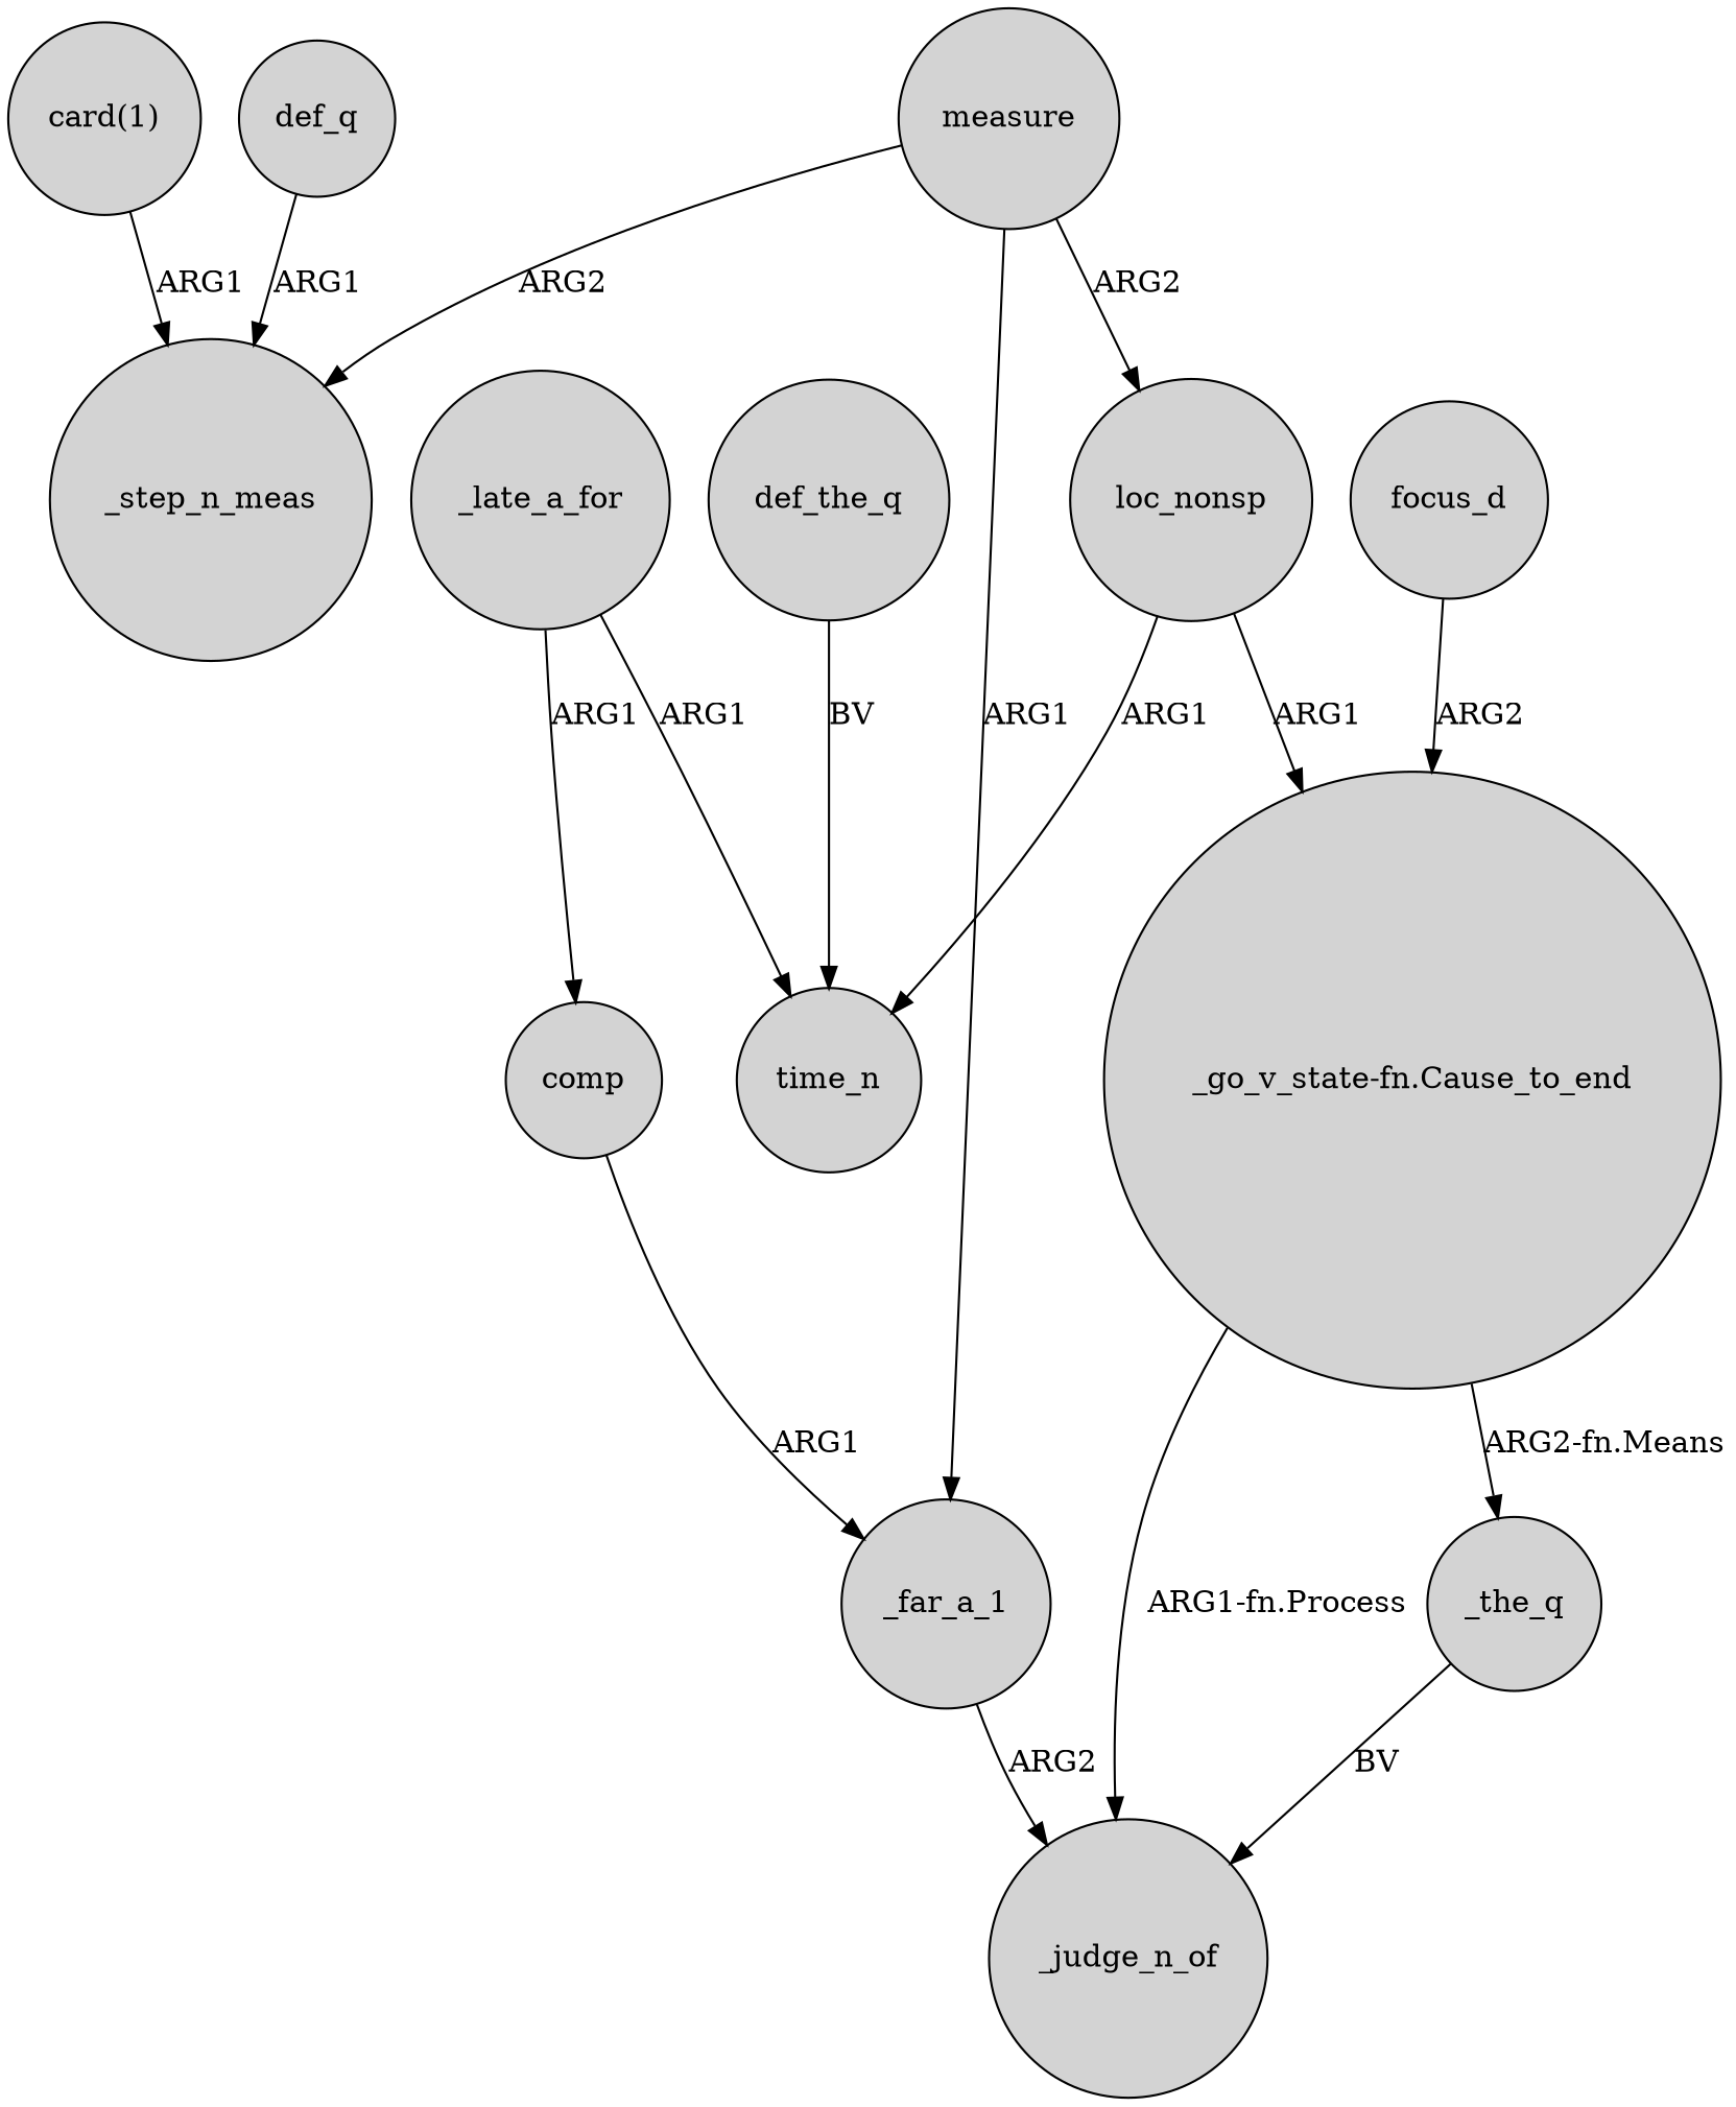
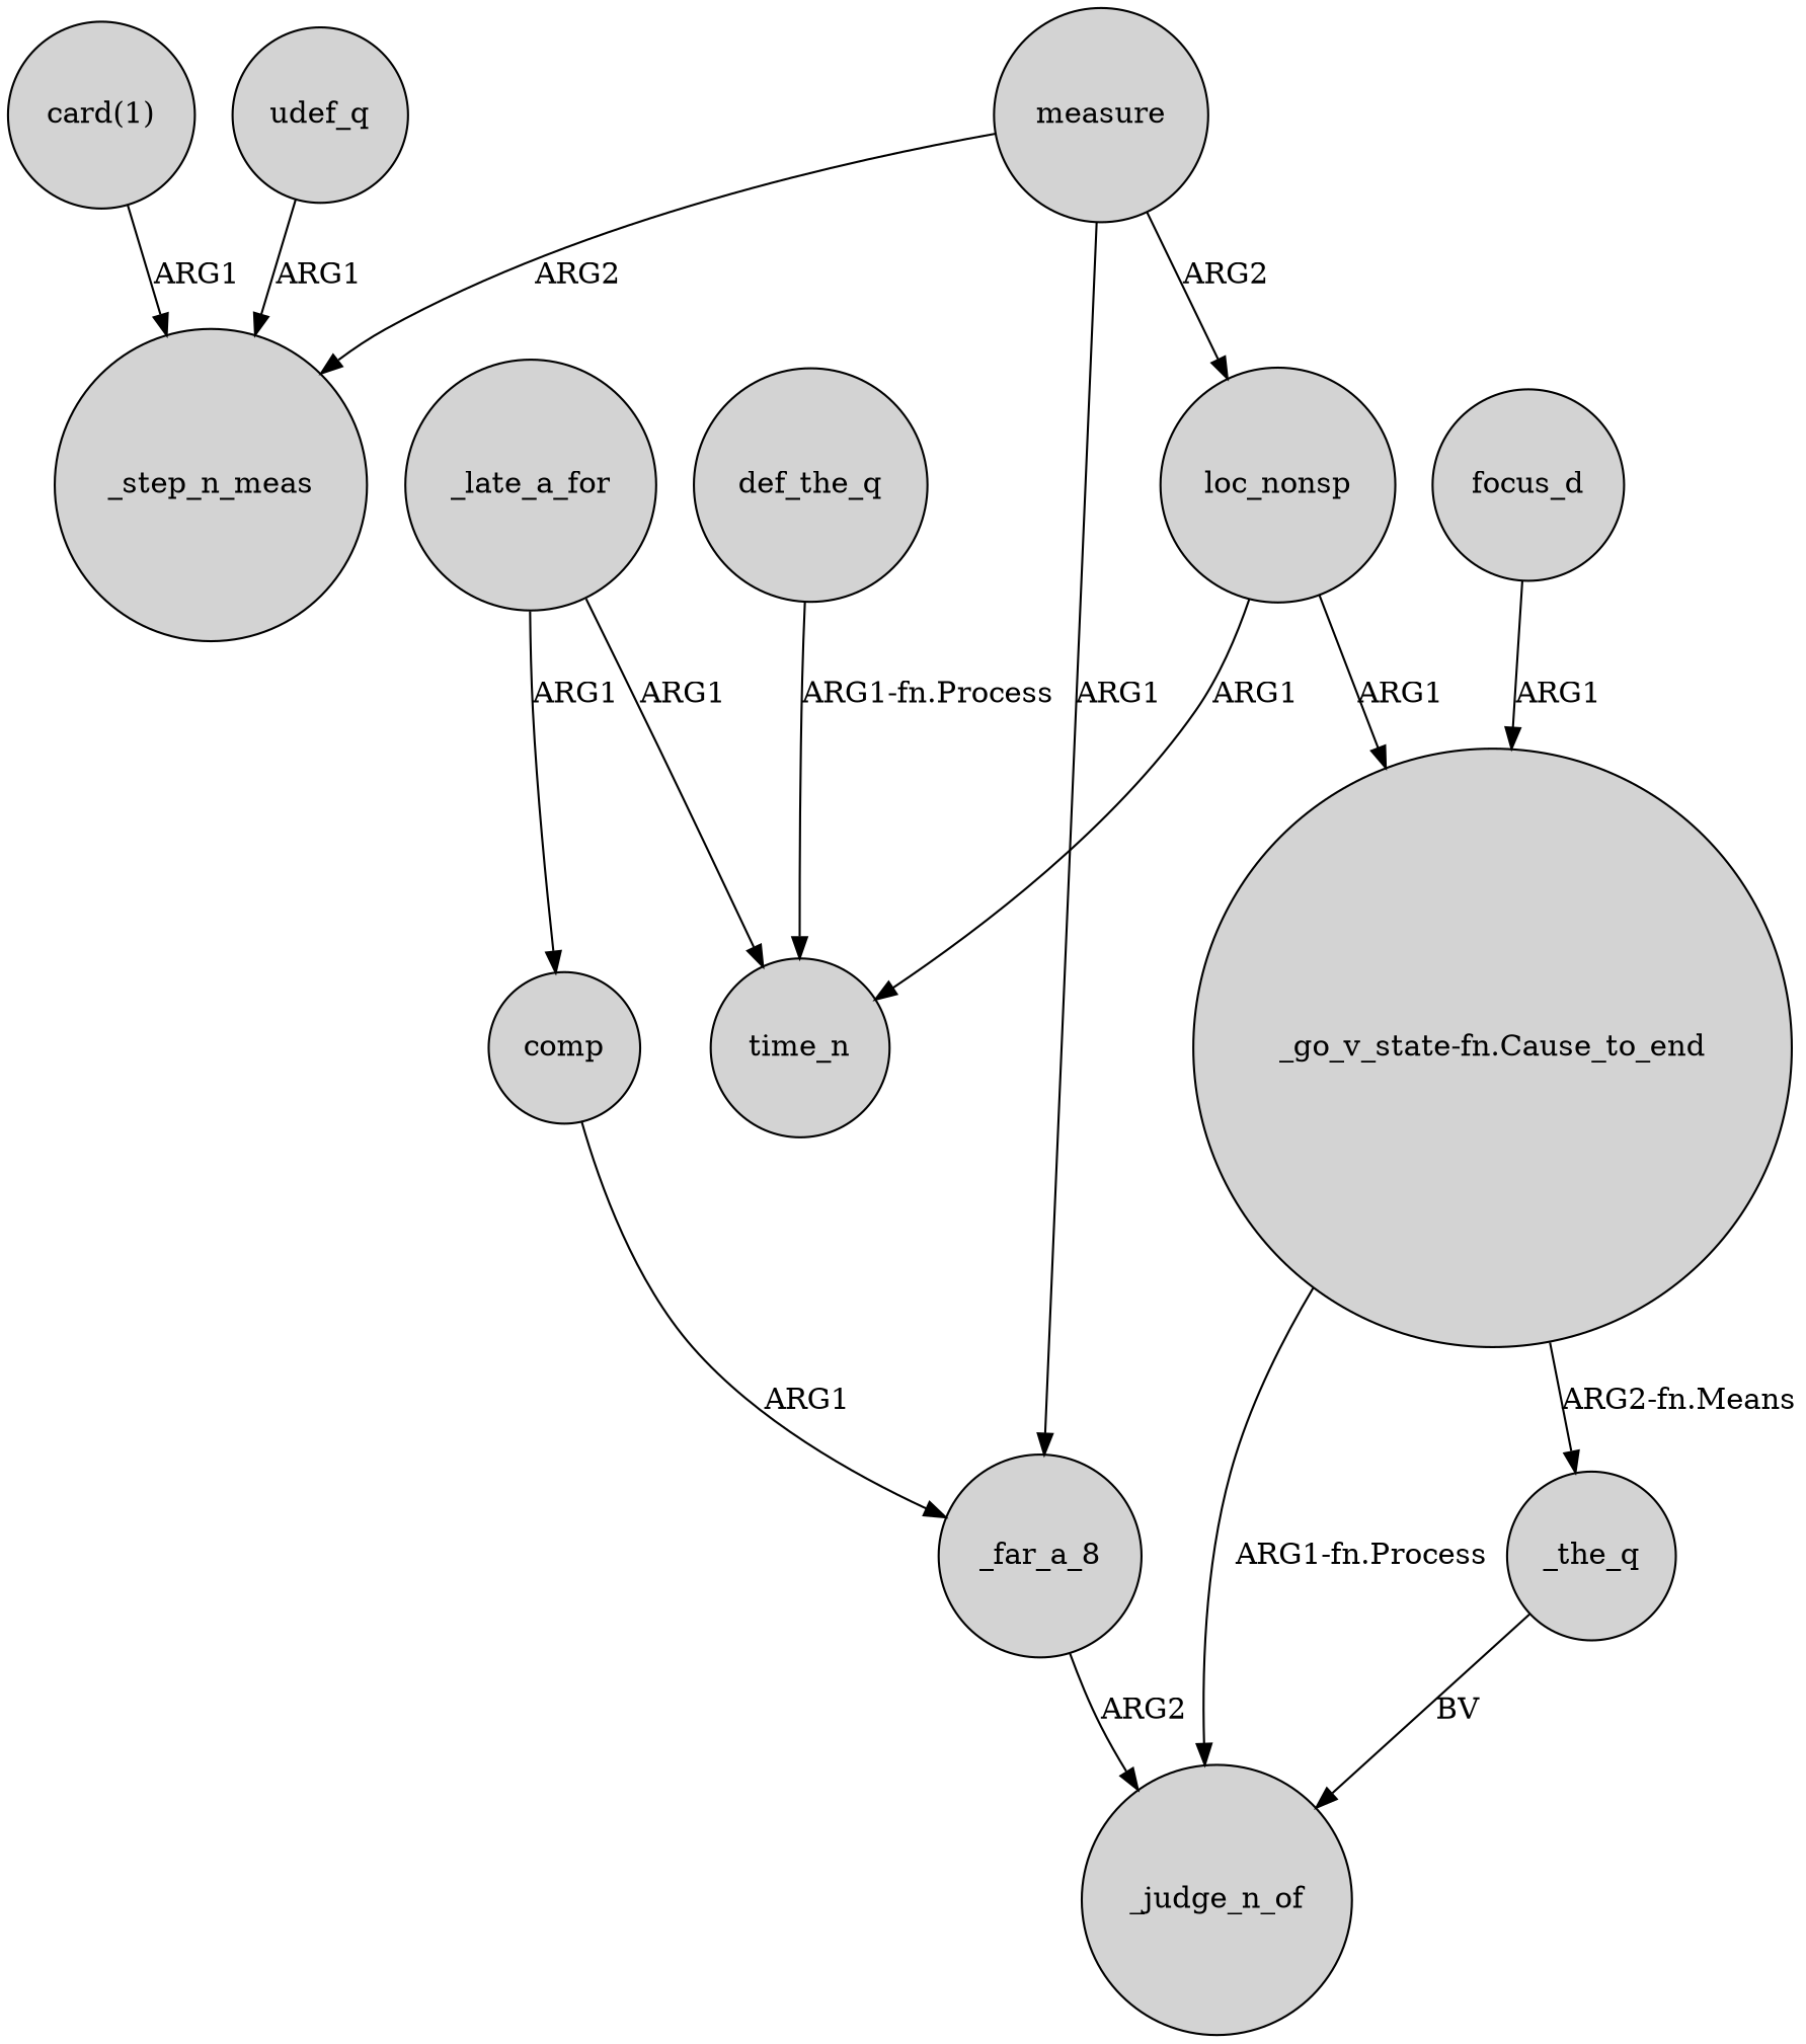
  digraph {
    node [shape=circle style=filled]
    _late_a_for
    time_n
    comp
    measure
    _step_n_meas
-   _far_a_1
+   _far_a_1 [label=_far_a_8]
    loc_nonsp
    _judge_n_of
    "card(1)"
    n10 [label=def_the_q]
    "_go_v_state-fn.Cause_to_end"
    _the_q
    focus_d
-   udef_q [label=def_q]
+   udef_q
    _late_a_for -> time_n [label=ARG1]
    _late_a_for -> comp [label=ARG1]
    comp -> _far_a_1 [label=ARG1]
    measure -> _step_n_meas [label=ARG2]
    measure -> _far_a_1 [label=ARG1]
    measure -> loc_nonsp [label=ARG2]
    _far_a_1 -> _judge_n_of [label=ARG2]
    loc_nonsp -> time_n [label=ARG1]
    loc_nonsp -> "_go_v_state-fn.Cause_to_end" [label=ARG1]
    "card(1)" -> _step_n_meas [label=ARG1]
-   n10 -> time_n [label=BV]
+   n10 -> time_n [label="ARG1-fn.Process"]
    "_go_v_state-fn.Cause_to_end" -> _judge_n_of [label="ARG1-fn.Process"]
    "_go_v_state-fn.Cause_to_end" -> _the_q [label="ARG2-fn.Means"]
    _the_q -> _judge_n_of [label=BV]
-   focus_d -> "_go_v_state-fn.Cause_to_end" [label=ARG2]
+   focus_d -> "_go_v_state-fn.Cause_to_end" [label=ARG1]
    udef_q -> _step_n_meas [label=ARG1]
  }
